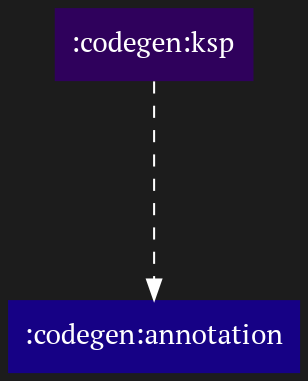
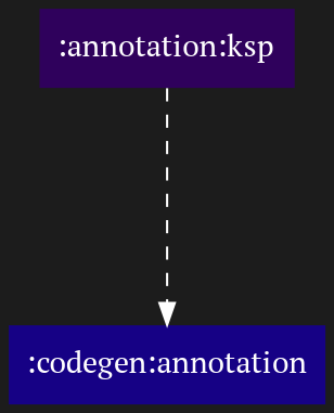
  digraph {
    bgcolor="#1c1c1c"
    rankdir=TB
    ranksep=1.5
    fontname="PT Serif"
    node [color=transparent fontcolor=white shape=box style=filled fontname="PT Serif"]
    ":codegen:annotation" [fillcolor="#160185"]
-   ":codegen:ksp" [fillcolor="#2f015c"]
+   ":codegen:ksp" [fillcolor="#2f015c" label=":annotation:ksp"]
    ":codegen:ksp" -> ":codegen:annotation" [arrowhead=normal color=white style=dashed fontname="PT Serif"]
  }
